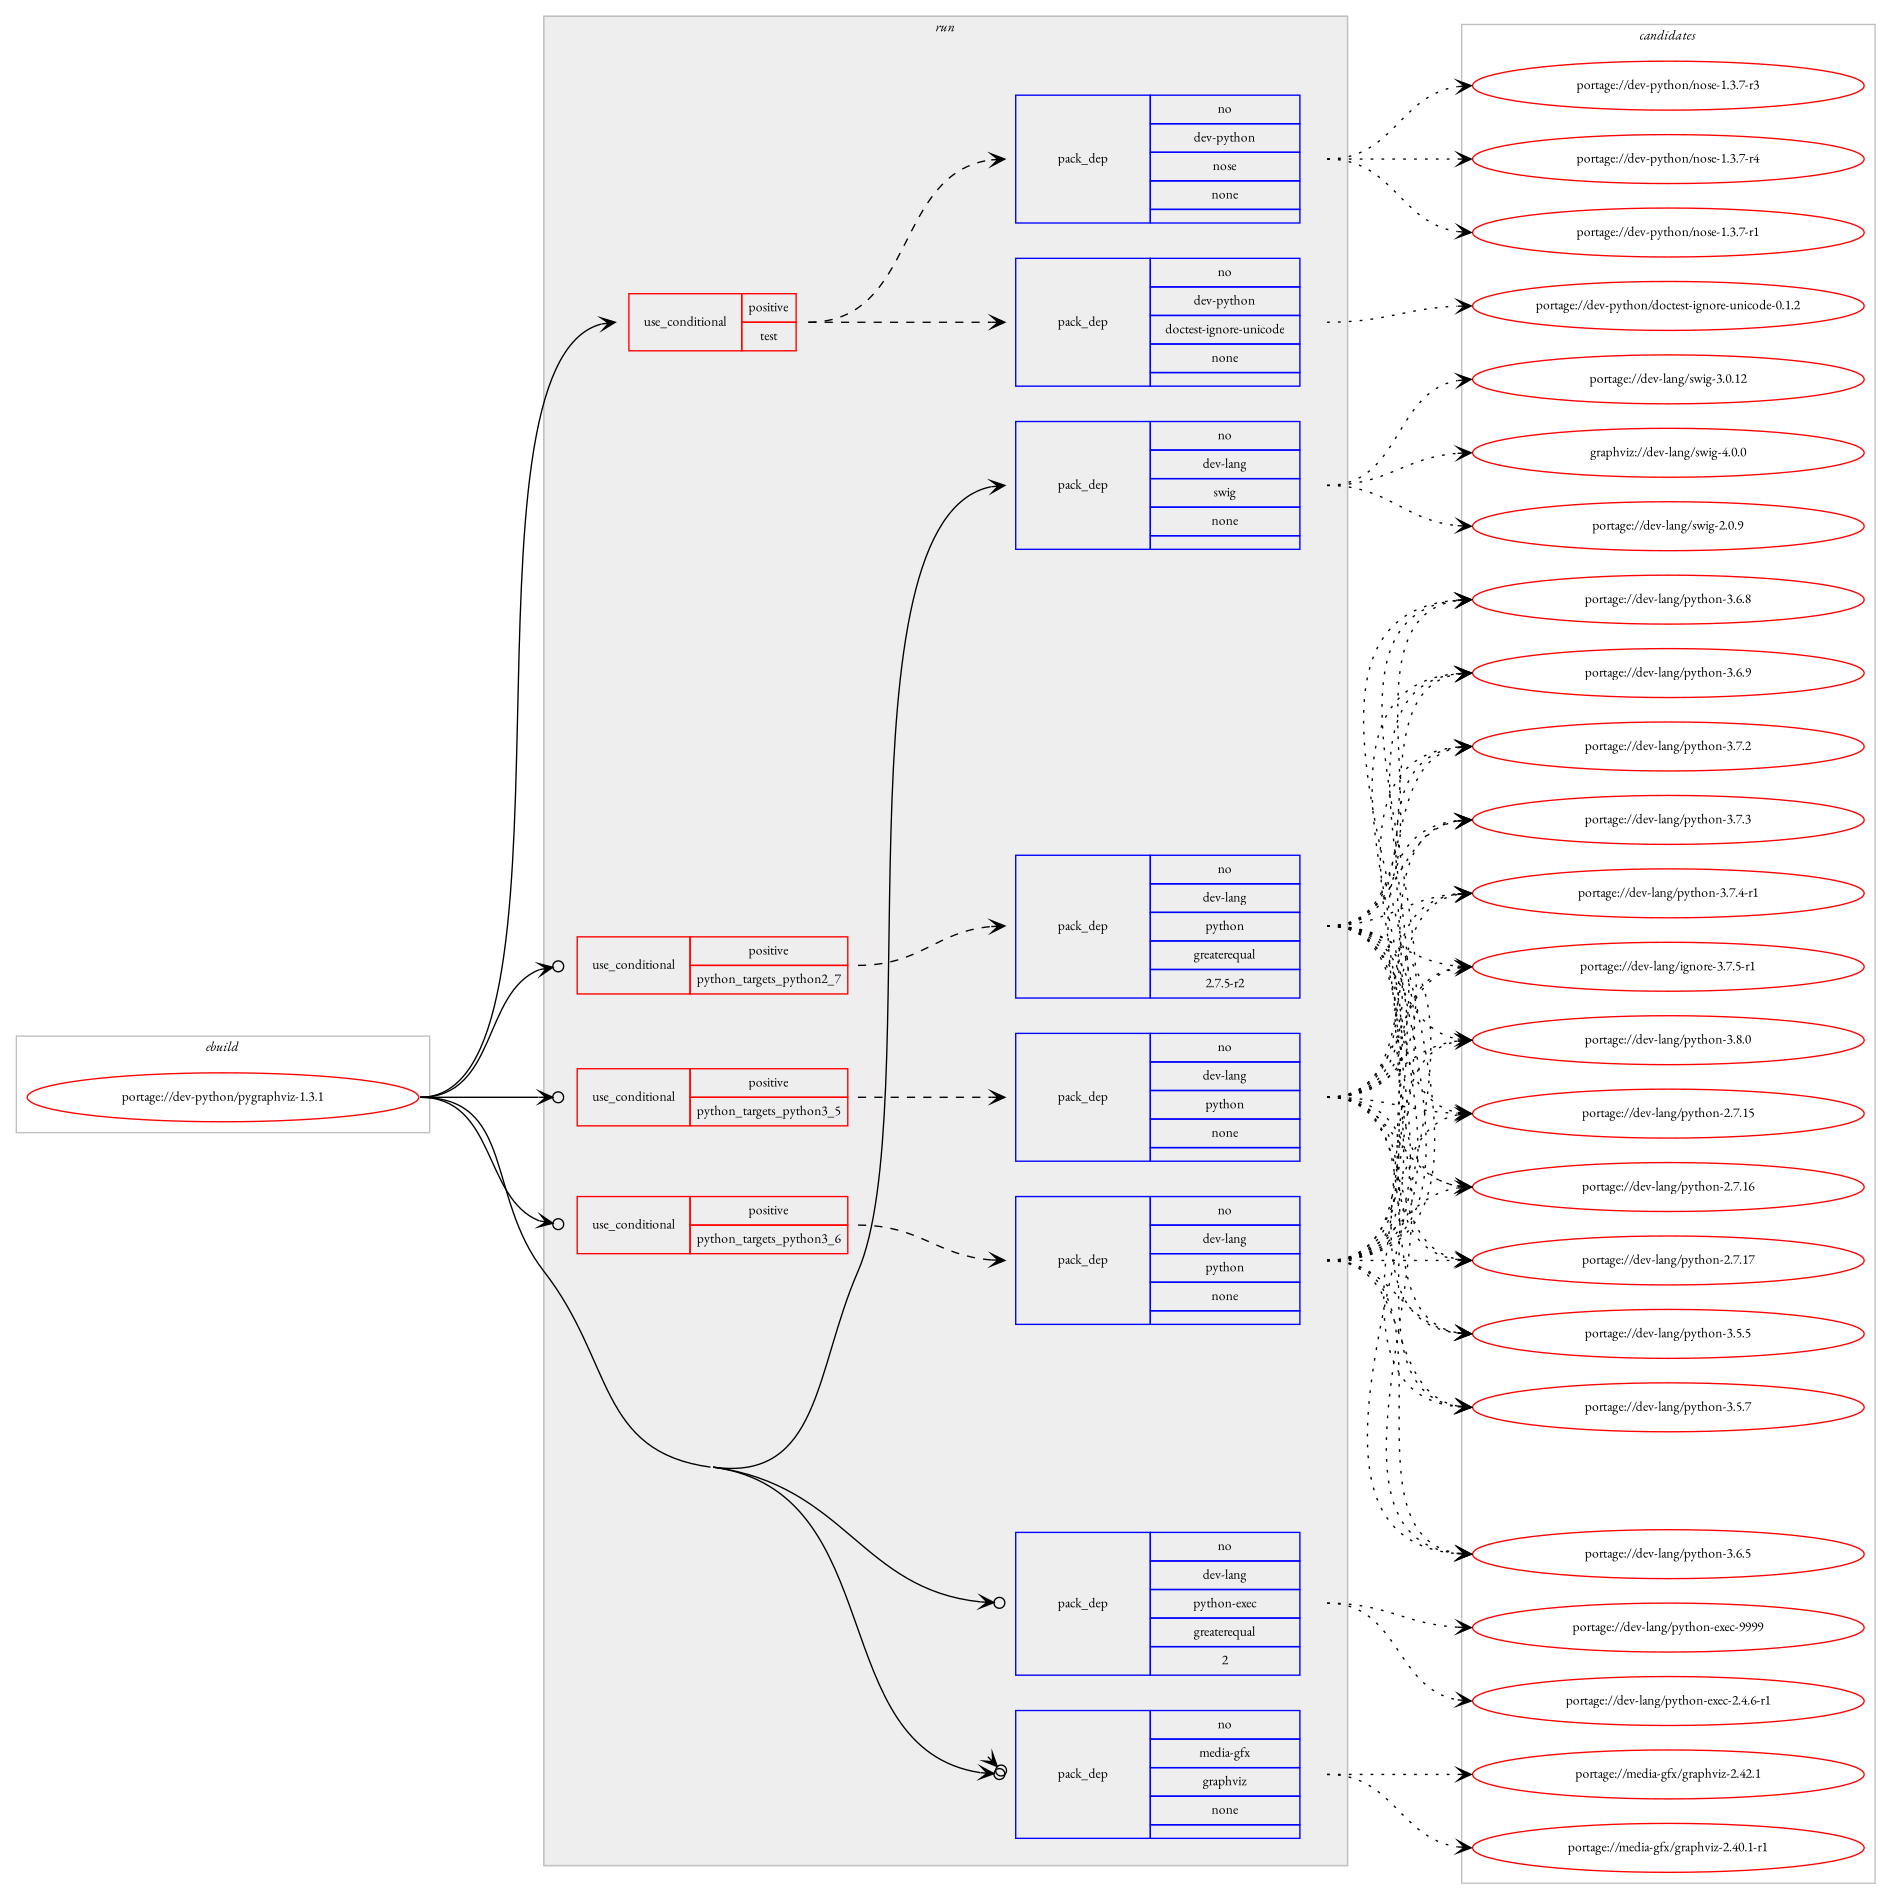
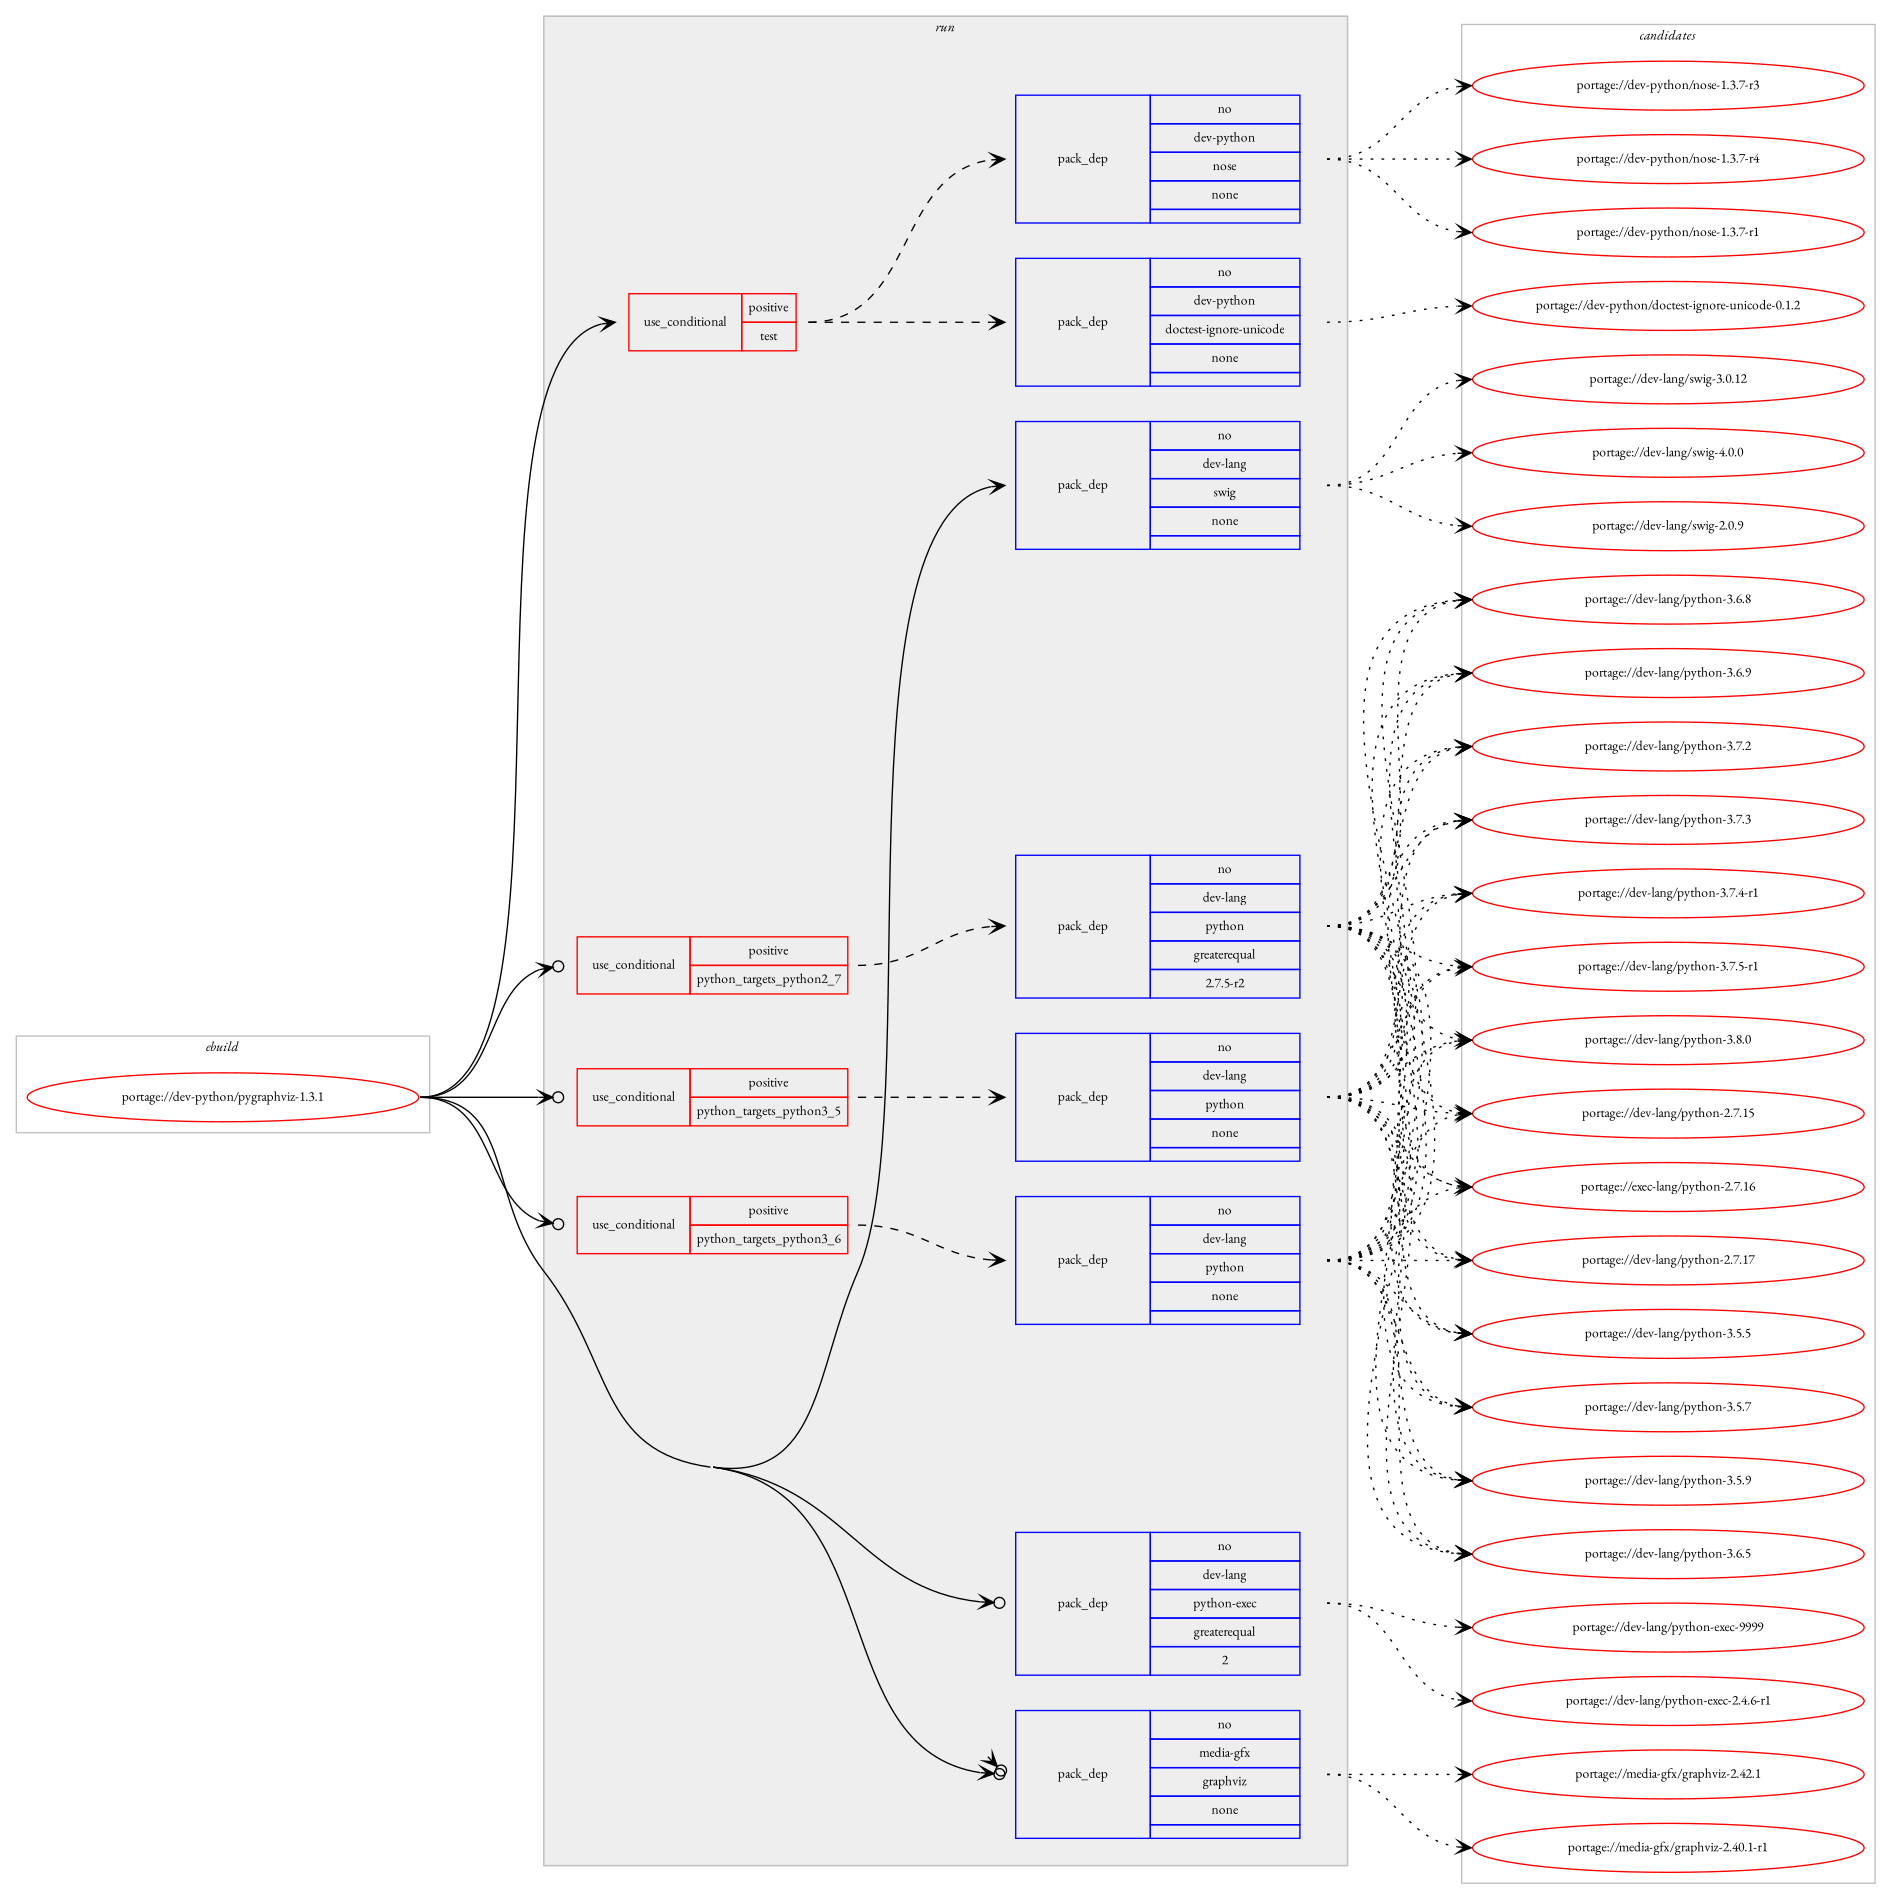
  digraph {
    compound=true
    concentrate=true
    fontname="EB Garamond"
    fontsize=10
    newrank=true
    rankdir=LR
    ranksep=1.5
    node [color=red fontname="EB Garamond" fontsize=10]
    edge [arrowhead=vee fontname="EB Garamond" headport=w style=dotted tailport=e weight=100]
    n1 [label="portage://dev-python/pygraphviz-1.3.1" width=4]
    n2 [color=blue label=<<TABLE BORDER="0" CELLBORDER="1" CELLSPACING="0" CELLPADDING="4" WIDTH="220"><TR><TD ROWSPAN="6" CELLPADDING="30">pack_dep</TD></TR><TR><TD WIDTH="110">no</TD></TR><TR><TD>dev-python</TD></TR><TR><TD>doctest-ignore-unicode</TD></TR><TR><TD>none</TD></TR><TR><TD></TD></TR></TABLE>> shape=none]
    n3 [color=blue label=<<TABLE BORDER="0" CELLBORDER="1" CELLSPACING="0" CELLPADDING="4" WIDTH="220"><TR><TD ROWSPAN="6" CELLPADDING="30">pack_dep</TD></TR><TR><TD WIDTH="110">no</TD></TR><TR><TD>dev-python</TD></TR><TR><TD>nose</TD></TR><TR><TD>none</TD></TR><TR><TD></TD></TR></TABLE>> shape=none]
    n4 [label=<<TABLE BORDER="0" CELLBORDER="1" CELLSPACING="0" CELLPADDING="4"><TR><TD ROWSPAN="3" CELLPADDING="10">use_conditional</TD></TR><TR><TD>positive</TD></TR><TR><TD>test</TD></TR></TABLE>> shape=none]
    n5 [color=blue label=<<TABLE BORDER="0" CELLBORDER="1" CELLSPACING="0" CELLPADDING="4" WIDTH="220"><TR><TD ROWSPAN="6" CELLPADDING="30">pack_dep</TD></TR><TR><TD WIDTH="110">no</TD></TR><TR><TD>dev-lang</TD></TR><TR><TD>swig</TD></TR><TR><TD>none</TD></TR><TR><TD></TD></TR></TABLE>> shape=none]
    n6 [color=blue label=<<TABLE BORDER="0" CELLBORDER="1" CELLSPACING="0" CELLPADDING="4" WIDTH="220"><TR><TD ROWSPAN="6" CELLPADDING="30">pack_dep</TD></TR><TR><TD WIDTH="110">no</TD></TR><TR><TD>dev-lang</TD></TR><TR><TD>python</TD></TR><TR><TD>greaterequal</TD></TR><TR><TD>2.7.5-r2</TD></TR></TABLE>> shape=none]
    n7 [label=<<TABLE BORDER="0" CELLBORDER="1" CELLSPACING="0" CELLPADDING="4"><TR><TD ROWSPAN="3" CELLPADDING="10">use_conditional</TD></TR><TR><TD>positive</TD></TR><TR><TD>python_targets_python2_7</TD></TR></TABLE>> shape=none]
    n8 [color=blue label=<<TABLE BORDER="0" CELLBORDER="1" CELLSPACING="0" CELLPADDING="4" WIDTH="220"><TR><TD ROWSPAN="6" CELLPADDING="30">pack_dep</TD></TR><TR><TD WIDTH="110">no</TD></TR><TR><TD>dev-lang</TD></TR><TR><TD>python</TD></TR><TR><TD>none</TD></TR><TR><TD></TD></TR></TABLE>> shape=none]
    n9 [label=<<TABLE BORDER="0" CELLBORDER="1" CELLSPACING="0" CELLPADDING="4"><TR><TD ROWSPAN="3" CELLPADDING="10">use_conditional</TD></TR><TR><TD>positive</TD></TR><TR><TD>python_targets_python3_5</TD></TR></TABLE>> shape=none]
    n10 [color=blue label=<<TABLE BORDER="0" CELLBORDER="1" CELLSPACING="0" CELLPADDING="4" WIDTH="220"><TR><TD ROWSPAN="6" CELLPADDING="30">pack_dep</TD></TR><TR><TD WIDTH="110">no</TD></TR><TR><TD>dev-lang</TD></TR><TR><TD>python</TD></TR><TR><TD>none</TD></TR><TR><TD></TD></TR></TABLE>> shape=none]
    n11 [label=<<TABLE BORDER="0" CELLBORDER="1" CELLSPACING="0" CELLPADDING="4"><TR><TD ROWSPAN="3" CELLPADDING="10">use_conditional</TD></TR><TR><TD>positive</TD></TR><TR><TD>python_targets_python3_6</TD></TR></TABLE>> shape=none]
    n12 [color=blue label=<<TABLE BORDER="0" CELLBORDER="1" CELLSPACING="0" CELLPADDING="4" WIDTH="220"><TR><TD ROWSPAN="6" CELLPADDING="30">pack_dep</TD></TR><TR><TD WIDTH="110">no</TD></TR><TR><TD>dev-lang</TD></TR><TR><TD>python-exec</TD></TR><TR><TD>greaterequal</TD></TR><TR><TD>2</TD></TR></TABLE>> shape=none]
    n13 [color=blue label=<<TABLE BORDER="0" CELLBORDER="1" CELLSPACING="0" CELLPADDING="4" WIDTH="220"><TR><TD ROWSPAN="6" CELLPADDING="30">pack_dep</TD></TR><TR><TD WIDTH="110">no</TD></TR><TR><TD>media-gfx</TD></TR><TR><TD>graphviz</TD></TR><TR><TD>none</TD></TR><TR><TD></TD></TR></TABLE>> shape=none]
    n14 [label="portage://dev-python/doctest-ignore-unicode-0.1.2" width=4]
    n15 [label="portage://dev-python/nose-1.3.7-r1" width=4]
    n16 [label="portage://dev-python/nose-1.3.7-r3" width=4]
    n17 [label="portage://dev-python/nose-1.3.7-r4" width=4]
    n18 [label="portage://dev-lang/swig-2.0.9" width=4]
    n19 [label="portage://dev-lang/swig-3.0.12" width=4]
-   n20 [label="graphviz://dev-lang/swig-4.0.0" width=4]
+   n20 [label="portage://dev-lang/swig-4.0.0" width=4]
    n21 [label="portage://dev-lang/python-2.7.15" width=4]
-   n22 [label="portage://dev-lang/python-2.7.16" width=4]
+   n22 [label="portage://exec-lang/python-2.7.16" width=4]
    n23 [label="portage://dev-lang/python-2.7.17" width=4]
    n24 [label="portage://dev-lang/python-3.5.5" width=4]
    n25 [label="portage://dev-lang/python-3.5.7" width=4]
+   n26 [label="portage://dev-lang/python-3.5.9" width=4]
    n27 [label="portage://dev-lang/python-3.6.5" width=4]
    n28 [label="portage://dev-lang/python-3.6.8" width=4]
    n29 [label="portage://dev-lang/python-3.6.9" width=4]
    n30 [label="portage://dev-lang/python-3.7.2" width=4]
    n31 [label="portage://dev-lang/python-3.7.3" width=4]
    n32 [label="portage://dev-lang/python-3.7.4-r1" width=4]
-   n33 [label="portage://dev-lang/ignore-3.7.5-r1" width=4]
+   n33 [label="portage://dev-lang/python-3.7.5-r1" width=4]
    n34 [label="portage://dev-lang/python-3.8.0" width=4]
    n35 [label="portage://dev-lang/python-exec-2.4.6-r1" width=4]
    n36 [label="portage://dev-lang/python-exec-9999" width=4]
    n37 [label="portage://media-gfx/graphviz-2.40.1-r1" width=4]
    n38 [label="portage://media-gfx/graphviz-2.42.1" width=4]
    subgraph cluster_1 {
      color=gray
      label=<<i>ebuild</i>>
      rank=same
      n1
    }
    subgraph cluster_2 {
      color=gray
      label=<<i>dependencies</i>>
      subgraph cluster_3 {
        color=gray
        fillcolor="#eeeeee"
        label=<<i>compile</i>>
        style=filled
        subgraph sub_4 {
          color=gray
          fillcolor="#eeeeee"
          label=<<i>compile</i>>
          style=filled
          n4
          subgraph sub_5 {
            color=gray
            fillcolor="#eeeeee"
            label=<<i>compile</i>>
            style=filled
            n2
          }
          subgraph sub_6 {
            color=gray
            fillcolor="#eeeeee"
            label=<<i>compile</i>>
            style=filled
            n3
          }
        }
        subgraph sub_7 {
          color=gray
          fillcolor="#eeeeee"
          label=<<i>compile</i>>
          style=filled
          n5
        }
      }
      subgraph cluster_8 {
        color=gray
        fillcolor="#eeeeee"
        label=<<i>compile and run</i>>
        style=filled
        subgraph sub_9 {
          color=gray
          fillcolor="#eeeeee"
          label=<<i>compile and run</i>>
          style=filled
          n7
          subgraph sub_10 {
            color=gray
            fillcolor="#eeeeee"
            label=<<i>compile and run</i>>
            style=filled
            n6
          }
        }
        subgraph sub_11 {
          color=gray
          fillcolor="#eeeeee"
          label=<<i>compile and run</i>>
          style=filled
          n9
          subgraph sub_12 {
            color=gray
            fillcolor="#eeeeee"
            label=<<i>compile and run</i>>
            style=filled
            n8
          }
        }
        subgraph sub_13 {
          color=gray
          fillcolor="#eeeeee"
          label=<<i>compile and run</i>>
          style=filled
          n11
          subgraph sub_14 {
            color=gray
            fillcolor="#eeeeee"
            label=<<i>compile and run</i>>
            style=filled
            n10
          }
        }
        subgraph sub_15 {
          color=gray
          fillcolor="#eeeeee"
          label=<<i>compile and run</i>>
          style=filled
          n12
        }
        subgraph sub_16 {
          color=gray
          fillcolor="#eeeeee"
          label=<<i>compile and run</i>>
          style=filled
          n13
        }
      }
      subgraph cluster_17 {
        color=gray
        fillcolor="#eeeeee"
        label=<<i>run</i>>
        style=filled
      }
    }
    subgraph cluster_18 {
      color=gray
      label=<<i>candidates</i>>
      rank=same
      subgraph sub_19 {
        color=black
        label=<<i>candidates</i>>
        nodesep=1
        rank=same
        n14
      }
      subgraph sub_20 {
        color=black
        label=<<i>candidates</i>>
        nodesep=1
        rank=same
        n15
        n16
        n17
      }
      subgraph sub_21 {
        color=black
        label=<<i>candidates</i>>
        nodesep=1
        rank=same
        n18
        n19
        n20
      }
      subgraph sub_22 {
        color=black
        label=<<i>candidates</i>>
        nodesep=1
        rank=same
        n21
        n22
        n23
        n24
        n25
+       n26
        n27
        n28
        n29
        n30
        n31
        n32
        n33
        n34
      }
      subgraph sub_23 {
        color=black
        label=<<i>candidates</i>>
        nodesep=1
        rank=same
        n21
        n22
        n23
        n24
        n25
+       n26
        n27
        n28
        n29
        n30
        n31
        n32
        n33
        n34
      }
      subgraph sub_24 {
        color=black
        label=<<i>candidates</i>>
        nodesep=1
        rank=same
        n21
        n22
        n23
        n24
        n25
+       n26
        n27
        n28
        n29
        n30
        n31
        n32
        n33
        n34
      }
      subgraph sub_25 {
        color=black
        label=<<i>candidates</i>>
        nodesep=1
        rank=same
        n35
        n36
      }
      subgraph sub_26 {
        color=black
        label=<<i>candidates</i>>
        nodesep=1
        rank=same
        n37
        n38
      }
    }
    n1 -> n4 [style=solid weight=20]
    n1 -> n5 [style=solid weight=20]
    n1 -> n7 [arrowhead=odotvee style=solid weight=20]
    n1 -> n9 [arrowhead=odotvee style=solid weight=20]
    n1 -> n11 [arrowhead=odotvee style=solid weight=20]
    n1 -> n12 [arrowhead=odotvee style=solid weight=20]
    n1 -> n13 [arrowhead=odotvee style=solid weight=20]
    n2 -> n14
    n3 -> n15
    n3 -> n16
    n3 -> n17
    n4 -> n2 [style=dashed weight=20]
    n4 -> n3 [style=dashed weight=20]
    n5 -> n18
    n5 -> n19
    n5 -> n20
    n6 -> n21
    n6 -> n22
    n6 -> n23
    n6 -> n24
    n6 -> n25
+   n6 -> n26
    n6 -> n27
    n6 -> n28
    n6 -> n29
    n6 -> n30
    n6 -> n31
    n6 -> n32
    n6 -> n33
    n6 -> n34
    n7 -> n6 [style=dashed weight=20]
    n8 -> n21
    n8 -> n22
    n8 -> n23
    n8 -> n24
    n8 -> n25
+   n8 -> n26
    n8 -> n27
    n8 -> n28
    n8 -> n29
    n8 -> n30
    n8 -> n31
    n8 -> n32
    n8 -> n33
    n8 -> n34
    n9 -> n8 [style=dashed weight=20]
    n10 -> n21
    n10 -> n22
    n10 -> n23
    n10 -> n24
    n10 -> n25
+   n10 -> n26
    n10 -> n27
    n10 -> n28
    n10 -> n29
    n10 -> n30
    n10 -> n31
    n10 -> n32
    n10 -> n33
    n10 -> n34
    n11 -> n10 [style=dashed weight=20]
    n12 -> n35
    n12 -> n36
    n13 -> n37
    n13 -> n38
  }
